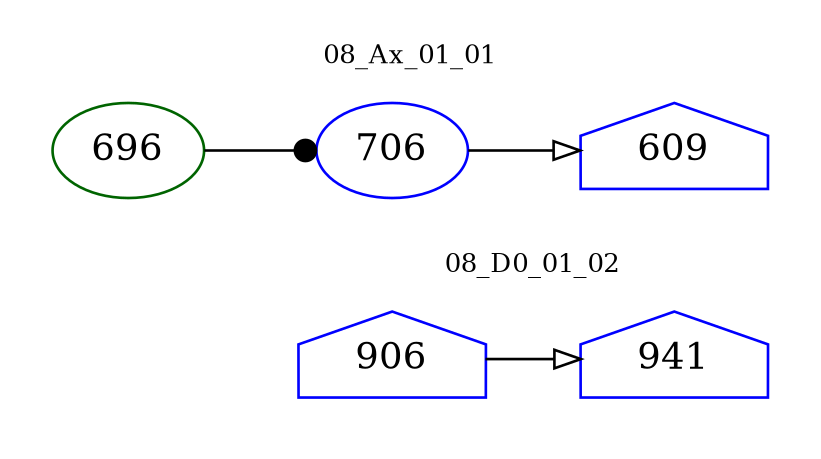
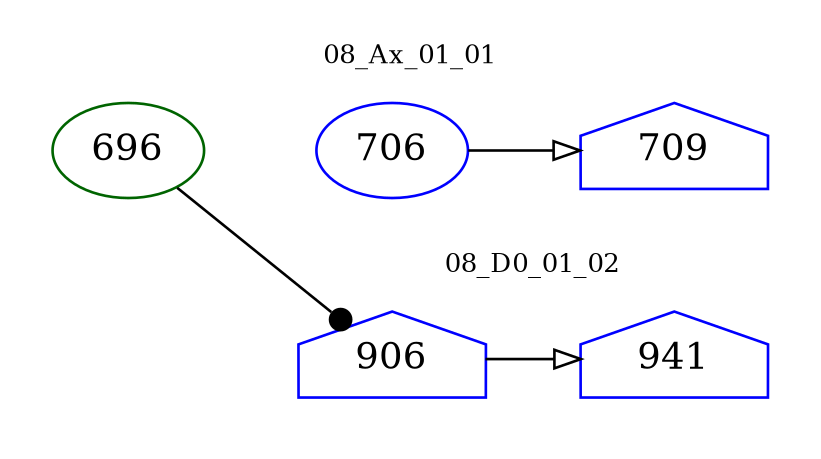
  digraph {
    rankdir=LR
    node [color=blue shape=house]
    edge [arrowhead=onormal color=black]
    n1 [color=darkgreen label=696 shape=ellipse]
-   n2 [label=609]
+   n2 [label=709]
    n3 [label=706 shape=ellipse]
    n4 [label=906]
    n5 [label=941]
    subgraph cluster_1 {
      color=white
      fontsize=10
      label="08_Ax_01_01"
      n1
      n2
      n3
    }
    subgraph cluster_2 {
      color=white
      fontsize=10
      label="08_D0_01_02"
      n4
      n5
    }
-   n1 -> n3 [arrowhead=dot]
+   n1 -> n4 [arrowhead=dot]
    n3 -> n2
    n4 -> n5
  }
